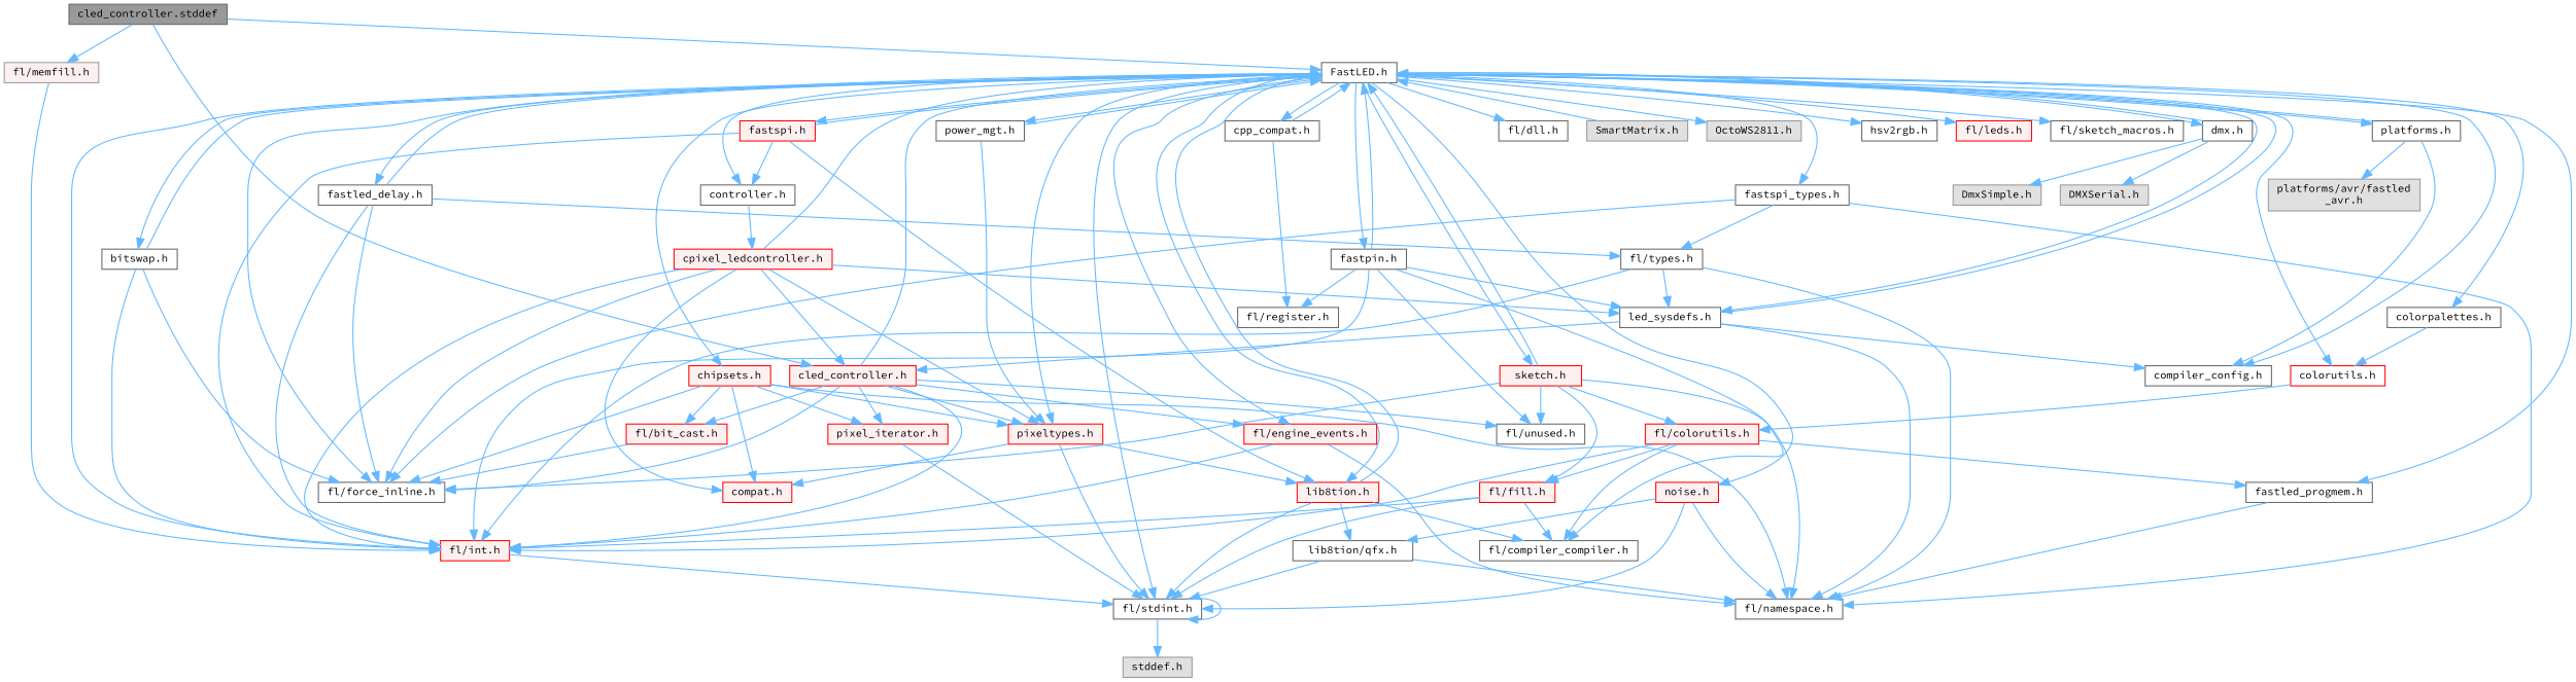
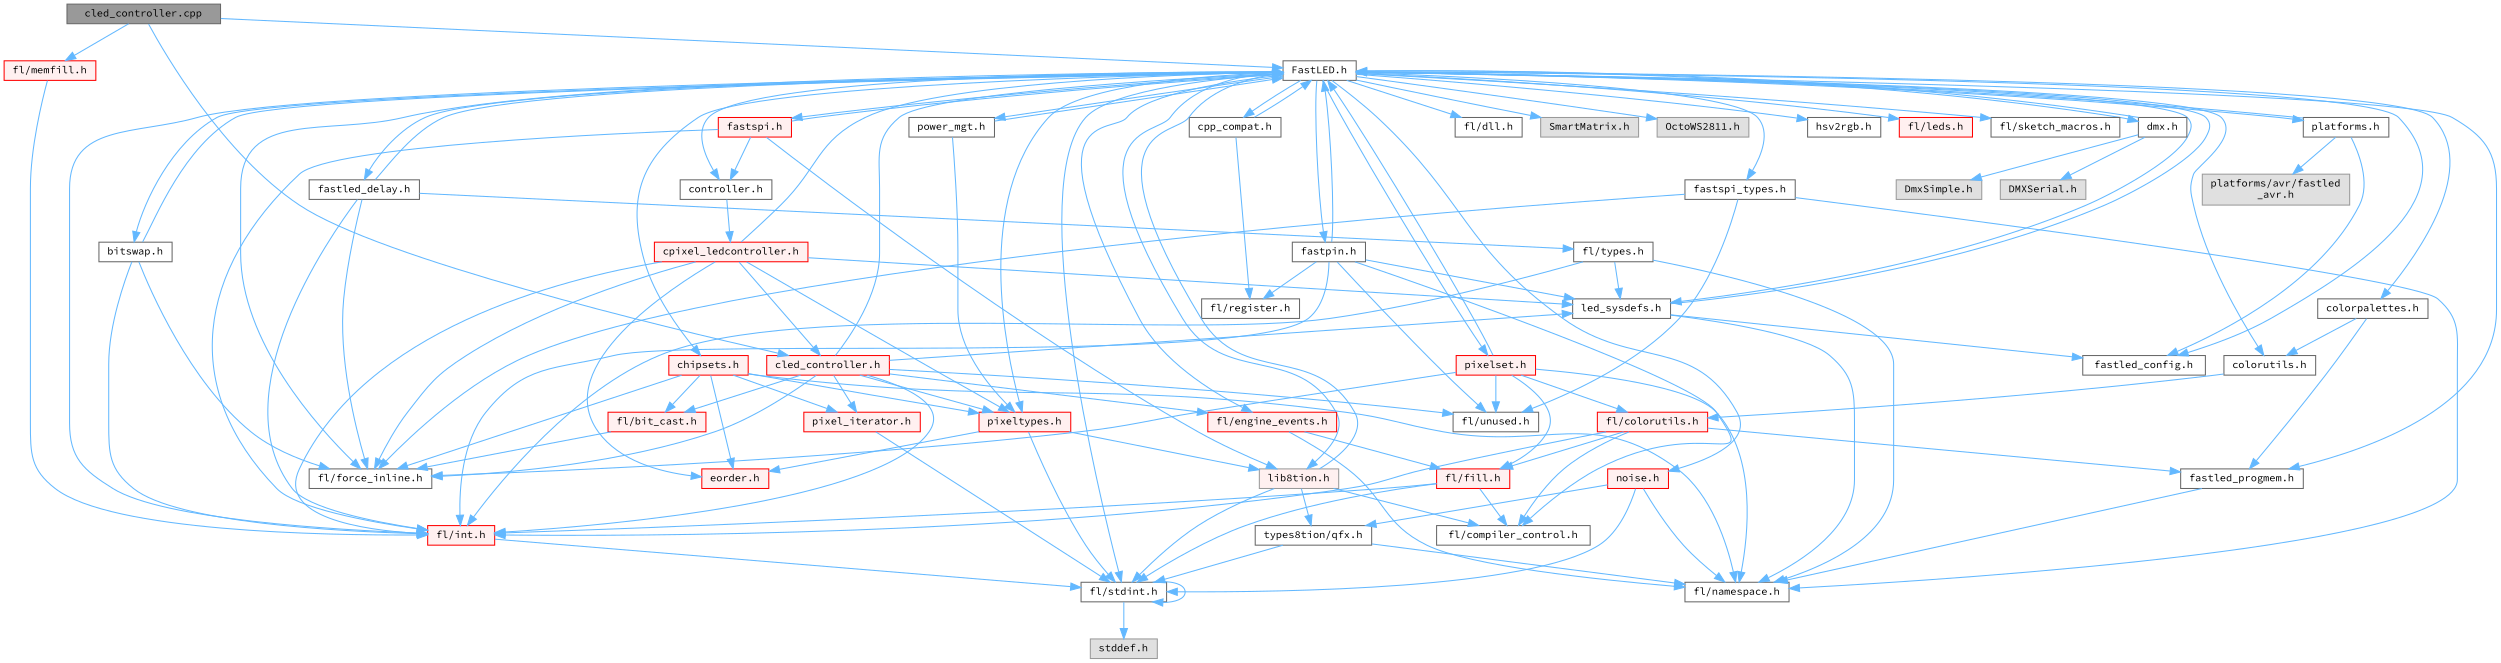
  digraph {
    fontname="Source Code Pro"
    node [color=grey40 fillcolor=white fontname="Source Code Pro" fontsize=10 shape=box style=filled]
    edge [color=steelblue1 fontname="Source Code Pro" fontsize=10 labelfontname=Helvetica labelfontsize=10 style=solid]
-   n1 [color=gray40 fillcolor=grey60 fontcolor=black height=0.2 label="cled_controller.stddef" width=0.4]
+   n1 [color=gray40 fillcolor=grey60 fontcolor=black height=0.2 label="cled_controller.cpp" width=0.4]
    n2 [height=0.2 label="FastLED.h" width=0.4]
    n3 [color=red fillcolor="#FFF0F0" height=0.2 label="cled_controller.h" width=0.4]
-   n4 [color=grey60 fillcolor="#FFF0F0" height=0.2 label="fl/memfill.h" width=0.4]
+   n4 [color=red fillcolor="#FFF0F0" height=0.2 label="fl/memfill.h" width=0.4]
    n5 [height=0.2 label="fl/stdint.h" width=0.4]
    n6 [height=0.2 label="fl/dll.h" width=0.4]
    n7 [color=grey60 fillcolor="#E0E0E0" height=0.2 label="SmartMatrix.h" width=0.4]
    n8 [color=grey60 fillcolor="#E0E0E0" height=0.2 label="OctoWS2811.h" width=0.4]
    n9 [height=0.2 label="fl/force_inline.h" width=0.4]
    n10 [height=0.2 label="cpp_compat.h" width=0.4]
-   n11 [height=0.2 label="compiler_config.h" width=0.4]
+   n11 [height=0.2 label="fastled_config.h" width=0.4]
    n12 [height=0.2 label="led_sysdefs.h" width=0.4]
    n13 [height=0.2 label="fastled_delay.h" width=0.4]
    n14 [color=red fillcolor="#FFF0F0" height=0.2 label="fl/int.h" width=0.4]
    n15 [height=0.2 label="bitswap.h" width=0.4]
    n16 [height=0.2 label="controller.h" width=0.4]
    n17 [color=red fillcolor="#FFF0F0" height=0.2 label="pixeltypes.h" width=0.4]
-   n18 [color=red fillcolor="#FFF0F0" height=0.2 label="lib8tion.h" width=0.4]
+   n18 [color=grey60 fillcolor="#FFF0F0" height=0.2 label="lib8tion.h" width=0.4]
    n19 [color=red fillcolor="#FFF0F0" height=0.2 label="fl/engine_events.h" width=0.4]
    n20 [height=0.2 label="fastpin.h" width=0.4]
    n21 [height=0.2 label="fastspi_types.h" width=0.4]
    n22 [height=0.2 label="dmx.h" width=0.4]
    n23 [height=0.2 label="platforms.h" width=0.4]
    n24 [height=0.2 label="fastled_progmem.h" width=0.4]
    n25 [height=0.2 label="hsv2rgb.h" width=0.4]
-   n26 [color=red height=0.2 label="colorutils.h" width=0.4]
-   n27 [color=red fillcolor="#FFF0F0" height=0.2 label="sketch.h" width=0.4]
+   n26 [height=0.2 label="colorutils.h" width=0.4]
+   n27 [color=red fillcolor="#FFF0F0" height=0.2 label="pixelset.h" width=0.4]
    n28 [height=0.2 label="colorpalettes.h" width=0.4]
    n29 [color=red fillcolor="#FFF0F0" height=0.2 label="noise.h" width=0.4]
    n30 [height=0.2 label="power_mgt.h" width=0.4]
    n31 [color=red fillcolor="#FFF0F0" height=0.2 label="fastspi.h" width=0.4]
    n32 [color=red fillcolor="#FFF0F0" height=0.2 label="chipsets.h" width=0.4]
    n33 [color=red fillcolor="#FFF0F0" height=0.2 label="fl/leds.h" width=0.4]
    n34 [height=0.2 label="fl/sketch_macros.h" width=0.4]
    n35 [height=0.2 label="fl/unused.h" width=0.4]
    n36 [color=red fillcolor="#FFF0F0" height=0.2 label="pixel_iterator.h" width=0.4]
    n37 [color=red fillcolor="#FFF0F0" height=0.2 label="fl/bit_cast.h" width=0.4]
    n38 [color=grey60 fillcolor="#E0E0E0" height=0.2 label="stddef.h" width=0.4]
    n39 [height=0.2 label="fl/register.h" width=0.4]
    n40 [height=0.2 label="fl/namespace.h" width=0.4]
    n41 [height=0.2 label="fl/types.h" width=0.4]
    n42 [color=red fillcolor="#FFF0F0" height=0.2 label="cpixel_ledcontroller.h" width=0.4]
-   n43 [color=red fillcolor="#FFF0F0" height=0.2 label="compat.h" width=0.4]
-   n44 [height=0.2 label="fl/compiler_compiler.h" width=0.4]
-   n45 [height=0.2 label="lib8tion/qfx.h" width=0.4]
+   n43 [color=red fillcolor="#FFF0F0" height=0.2 label="eorder.h" width=0.4]
+   n44 [height=0.2 label="fl/compiler_control.h" width=0.4]
+   n45 [height=0.2 label="types8tion/qfx.h" width=0.4]
    n46 [color=grey60 fillcolor="#E0E0E0" height=0.2 label="DmxSimple.h" width=0.4]
    n47 [color=grey60 fillcolor="#E0E0E0" height=0.2 label="DMXSerial.h" width=0.4]
    n48 [color=grey60 fillcolor="#E0E0E0" height=0.2 label="platforms/avr/fastled\l_avr.h" width=0.4]
    n49 [color=red fillcolor="#FFF0F0" height=0.2 label="fl/colorutils.h" width=0.4]
    n50 [color=red fillcolor="#FFF0F0" height=0.2 label="fl/fill.h" width=0.4]
    n1 -> n2
    n1 -> n3
    n1 -> n4
    n2 -> n5
    n2 -> n6
-   n7 -> n2
+   n2 -> n7
    n2 -> n8
    n2 -> n9
    n2 -> n10
    n2 -> n11
    n2 -> n12
    n2 -> n13
    n2 -> n14
    n2 -> n15
    n2 -> n16
    n2 -> n17
    n2 -> n18
    n2 -> n19
    n2 -> n20
    n2 -> n21
    n2 -> n22
    n2 -> n23
    n2 -> n24
    n2 -> n25
    n2 -> n26
    n2 -> n27
    n2 -> n28
    n2 -> n29
    n2 -> n30
    n2 -> n31
    n2 -> n32
    n2 -> n33
    n2 -> n34
    n3 -> n2
    n3 -> n9
-   n12 -> n3
+   n3 -> n12
    n3 -> n14
    n3 -> n17
    n3 -> n19
    n3 -> n35
    n3 -> n36
    n3 -> n37
    n4 -> n14
    n5 -> n5
    n5 -> n38
    n10 -> n2
    n10 -> n39
    n12 -> n2
    n12 -> n11
    n12 -> n40
    n13 -> n2
    n13 -> n9
    n13 -> n14
    n13 -> n41
    n14 -> n5
    n15 -> n2
    n15 -> n9
    n15 -> n14
    n16 -> n42
    n17 -> n5
    n17 -> n18
    n17 -> n43
    n18 -> n2
    n18 -> n5
    n18 -> n44
    n18 -> n45
-   n19 -> n14
+   n19 -> n50
    n19 -> n40
    n20 -> n2
    n20 -> n12
    n20 -> n14
    n20 -> n35
    n20 -> n39
    n20 -> n44
    n21 -> n9
-   n21 -> n41
+   n21 -> n35
    n21 -> n40
    n22 -> n2
    n22 -> n46
    n22 -> n47
    n23 -> n2
    n23 -> n11
    n23 -> n48
    n24 -> n40
    n26 -> n49
    n27 -> n2
    n27 -> n9
    n27 -> n35
    n27 -> n40
    n27 -> n49
    n27 -> n50
+   n28 -> n24
    n28 -> n26
    n29 -> n5
    n29 -> n40
    n29 -> n45
    n30 -> n2
    n30 -> n17
    n31 -> n2
    n31 -> n14
    n31 -> n16
    n31 -> n18
    n32 -> n9
    n32 -> n17
    n32 -> n36
    n32 -> n37
    n32 -> n40
    n32 -> n43
    n36 -> n5
    n37 -> n9
    n41 -> n12
    n41 -> n14
    n41 -> n40
    n42 -> n2
    n42 -> n3
    n42 -> n9
    n42 -> n12
    n42 -> n14
    n42 -> n17
    n42 -> n43
    n45 -> n5
    n45 -> n40
    n49 -> n14
    n49 -> n24
    n49 -> n44
    n49 -> n50
    n50 -> n5
    n50 -> n14
    n50 -> n44
  }
